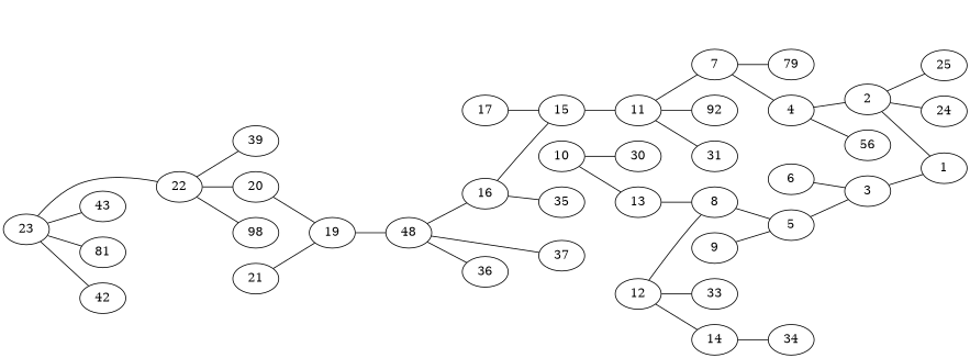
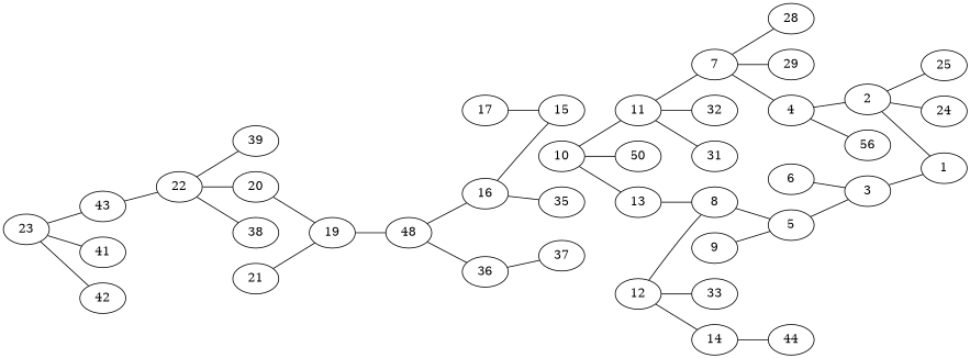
  graph {
    rankdir=LR
    node [chem=H]
    edge [valence=1]
    1 [chem=S]
    2 [chem=C]
    24
    25
    3 [chem=C]
    4 [chem=C]
    n7 [label=56]
    5 [chem=C]
    6 [chem=N]
    7 [chem=C]
-   29 [label=79]
+   28
+   29
    8 [chem=C]
    9 [chem=N]
    10 [chem=C]
    13 [chem=N]
-   30
+   30 [label=50]
    11 [chem=C]
    31
-   32 [label=92]
+   32
    12 [chem=N]
    14 [chem=C]
    33
-   34
+   34 [label=44]
    15 [chem=C]
    16 [chem=N]
    35
    17 [chem=O]
    n29 [chem=C label=48]
    36
    37
    19 [chem=C]
    20 [chem=O]
    21 [chem=O]
    22 [chem=C]
-   38 [label=98]
+   38
    39
    23 [chem=C]
    n39 [label=43]
-   41 [label=81]
+   41
    42
    2 -- 1
    2 -- 24
    2 -- 25
    3 -- 1
    4 -- 2
    4 -- n7
    5 -- 3 [valence=2]
    6 -- 3
    7 -- 4
+   7 -- 28
    7 -- 29
    8 -- 5
    9 -- 5
    10 -- 13
    10 -- 30
    13 -- 8 [valence=2]
    11 -- 7
    11 -- 31
    11 -- 32
    12 -- 8
    12 -- 14
    12 -- 33
    14 -- 34
-   15 -- 11
+   10 -- 11
    16 -- 15
    16 -- 35
    17 -- 15 [valence=2]
    n29 -- 16
    n29 -- 36
-   n29 -- 37
+   36 -- 37
    19 -- n29
    20 -- 19
    21 -- 19 [valence=2]
    22 -- 20
    22 -- 38
    22 -- 39
-   23 -- 22
+   n39 -- 22
    23 -- n39
    23 -- 41
    23 -- 42
  }
